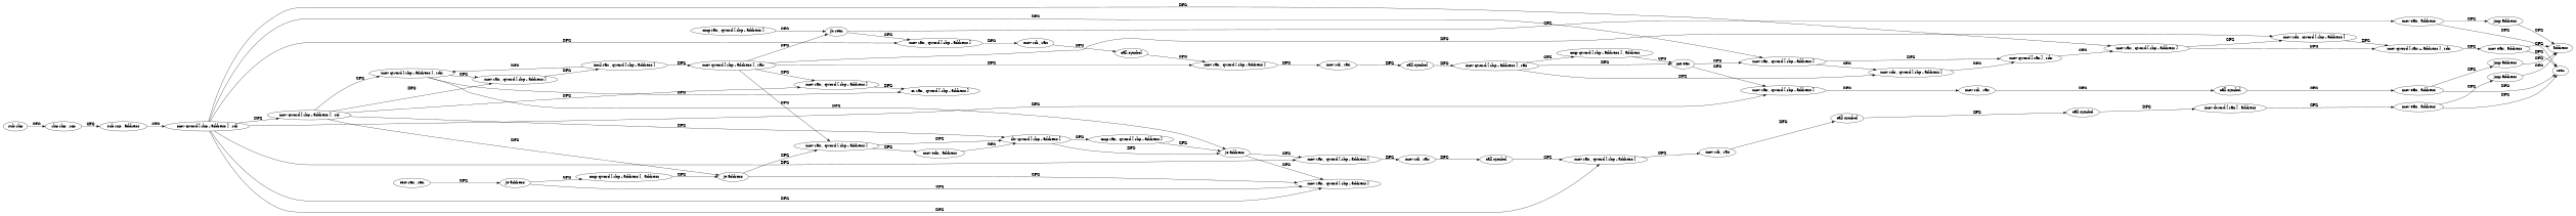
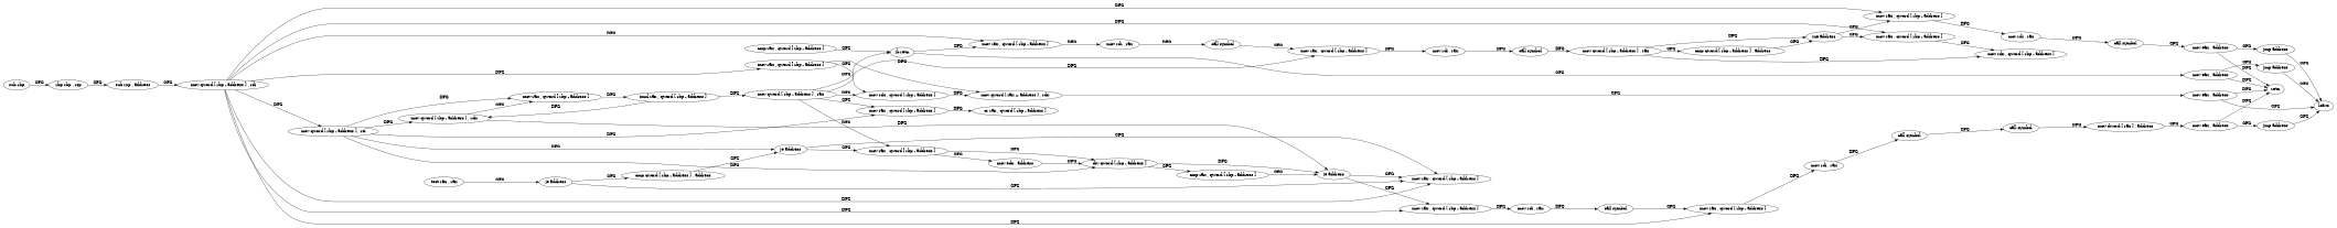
  digraph {
    rankdir=LR
    n1 [label="sub rbp"]
    n2 [label="rbp rbp , rsp"]
    n3 [label="sub rsp , address"]
    n4 [label="mov qword [ rbp - address ] , rdi"]
    n5 [label="mov qword [ rbp - address ] , rsi"]
    n6 [label="mov rax , qword [ rbp - address ]"]
    n7 [label="mov rax , qword [ rbp - address ]"]
    n8 [label="mov rax , qword [ rbp - address ]"]
    n9 [label="mov rax , qword [ rbp - address ]"]
    n10 [label="mov rax , qword [ rbp - address ]"]
    n11 [label="mov rax , qword [ rbp - address ]"]
    n12 [label="mov rax , qword [ rbp - address ]"]
    n13 [label="mov qword [ rbp - address ] , rdx"]
    n14 [label="mov rax , qword [ rbp - address ]"]
    n15 [label="mov rax , qword [ rbp - address ]"]
    n16 [label="je address"]
    n17 [label="div qword [ rbp - address ]"]
    n18 [label="mov rdi , rax"]
    n19 [label="mov rdx , qword [ rbp - address ]"]
-   n20 [label="mov qword [ rax ] , rdx"]
    n21 [label="mov rdi , rax"]
    n22 [label="mov rdi , rax"]
    n23 [label="mov rdx , qword [ rbp - address ]"]
    n24 [label="mov qword [ rax + address ] , rdx"]
    n25 [label="mov rdi , rax"]
    n26 [label="or rax , qword [ rbp - address ]"]
    n27 [label="je address"]
    n28 [label="imul rax , qword [ rbp - address ]"]
    n29 [label="mov rax , qword [ rbp - address ]"]
    n30 [label="cmp rax , qword [ rbp - address ]"]
    n31 [label="mov qword [ rbp - address ] , rax"]
    n32 [label="jb retn"]
    n33 [label="mov rax , qword [ rbp - address ]"]
    n34 [label="mov eax , address"]
    n35 [label="mov edx , address"]
    n36 [label="mov rdi , rax"]
    n37 [label="test rax , rax"]
    n38 [label="je address"]
    n39 [label="cmp qword [ rbp - address ] , address"]
    n40 [label="cmp rax , qword [ rbp - address ]"]
    n41 [label="jmp address"]
    n42 [label=retn]
    n43 [label="call symbol"]
-   n44 [label=address]
+   n44 [label=leave]
    n45 [label="call symbol"]
    n46 [label="mov qword [ rbp - address ] , rax"]
    n47 [label="cmp qword [ rbp - address ] , address"]
-   n48 [label="jne eax"]
+   n48 [label="jne address"]
    n49 [label="call symbol"]
    n50 [label="call symbol"]
    n51 [label="mov eax , address"]
    n52 [label="mov eax , address"]
    n53 [label="jmp address"]
    n54 [label="call symbol"]
    n55 [label="call symbol"]
    n56 [label="mov dword [ rax ] , address"]
    n57 [label="mov eax , address"]
    n58 [label="jmp address"]
    n1 -> n2 [label=CFG]
    n2 -> n3 [label=CFG]
    n3 -> n4 [label=CFG]
    n4 -> n5 [label=DFG]
    n4 -> n6 [label=DFG]
    n4 -> n7 [label=DFG]
    n4 -> n8 [label=DFG]
    n4 -> n9 [label=DFG]
    n4 -> n10 [label=DFG]
    n4 -> n11 [label=DFG]
    n4 -> n12 [label=DFG]
-   n5 -> n13 [label=CFG]
+   n5 -> n13 [label=DFG]
    n5 -> n14 [label=DFG]
    n5 -> n15 [label=DFG]
    n5 -> n16 [label=DFG]
    n5 -> n17 [label=DFG]
    n7 -> n18 [label=DFG]
    n8 -> n19 [label=CFG]
-   n8 -> n20 [label=DFG]
    n9 -> n21 [label=DFG]
    n10 -> n22 [label=DFG]
    n11 -> n23 [label=CFG]
    n11 -> n24 [label=DFG]
    n12 -> n25 [label=DFG]
    n13 -> n14 [label=CFG]
-   n13 -> n26 [label=DFG]
    n13 -> n27 [label=DFG]
    n14 -> n28 [label=DFG]
    n15 -> n26 [label=DFG]
    n16 -> n6 [label=CFG]
    n16 -> n29 [label=CFG]
    n17 -> n27 [label=DFG]
    n17 -> n30 [label=CFG]
    n18 -> n43 [label=DFG]
-   n19 -> n20 [label=DFG]
-   n20 -> n11 [label=CFG]
    n21 -> n49 [label=DFG]
    n22 -> n50 [label=DFG]
    n23 -> n24 [label=DFG]
    n24 -> n51 [label=CFG]
    n25 -> n54 [label=DFG]
    n27 -> n6 [label=CFG]
    n27 -> n10 [label=CFG]
    n28 -> n13 [label=DFG]
    n28 -> n31 [label=DFG]
    n29 -> n17 [label=DFG]
    n29 -> n35 [label=CFG]
    n30 -> n27 [label=CFG]
    n31 -> n15 [label=CFG]
    n31 -> n23 [label=DFG]
    n31 -> n29 [label=DFG]
    n31 -> n32 [label=DFG]
    n31 -> n33 [label=DFG]
    n32 -> n7 [label=CFG]
    n32 -> n34 [label=CFG]
    n33 -> n36 [label=DFG]
    n34 -> n41 [label=CFG]
    n34 -> n42 [label=DFG]
    n35 -> n17 [label=DFG]
    n36 -> n45 [label=DFG]
    n37 -> n38 [label=CFG]
    n38 -> n6 [label=CFG]
    n38 -> n39 [label=CFG]
    n39 -> n16 [label=CFG]
    n40 -> n32 [label=CFG]
    n41 -> n44 [label=CFG]
    n43 -> n33 [label=CFG]
    n45 -> n46 [label=DFG]
    n46 -> n19 [label=DFG]
    n46 -> n47 [label=CFG]
    n46 -> n48 [label=DFG]
    n47 -> n48 [label=CFG]
    n48 -> n8 [label=CFG]
    n48 -> n9 [label=CFG]
    n49 -> n52 [label=CFG]
    n50 -> n12 [label=CFG]
    n51 -> n42 [label=DFG]
    n51 -> n44 [label=CFG]
    n52 -> n42 [label=DFG]
    n52 -> n53 [label=CFG]
    n53 -> n44 [label=CFG]
    n54 -> n55 [label=CFG]
    n55 -> n56 [label=DFG]
    n56 -> n57 [label=CFG]
    n57 -> n42 [label=DFG]
    n57 -> n58 [label=CFG]
    n58 -> n44 [label=CFG]
  }
